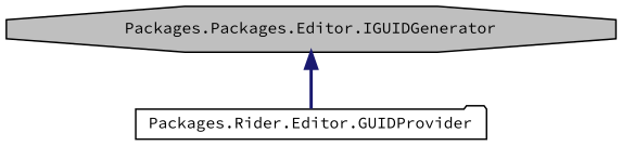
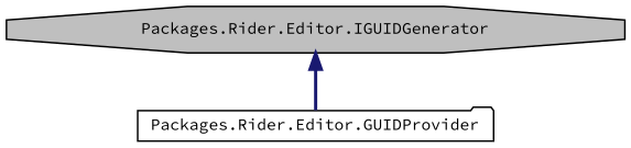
  digraph {
    fontname="Source Code Pro"
    node [color=black fontname="Source Code Pro" fontsize=10 style=filled]
-   n1 [fillcolor=grey75 fontcolor=black height=0.2 label="Packages.Packages.Editor.IGUIDGenerator" shape=octagon width=0.4]
+   n1 [fillcolor=grey75 fontcolor=black height=0.2 label="Packages.Rider.Editor.IGUIDGenerator" shape=octagon width=0.4]
    n2 [fillcolor=white height=0.2 label="Packages.Rider.Editor.GUIDProvider" shape=folder width=0.4]
    n1 -> n2 [color=midnightblue dir=back fontname="Source Code Pro" fontsize=10 labelfontname=Helvetica labelfontsize=10 style=bold]
  }
